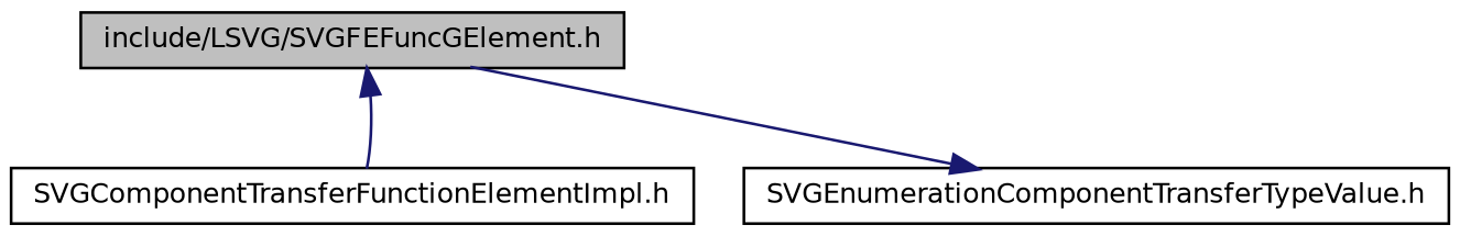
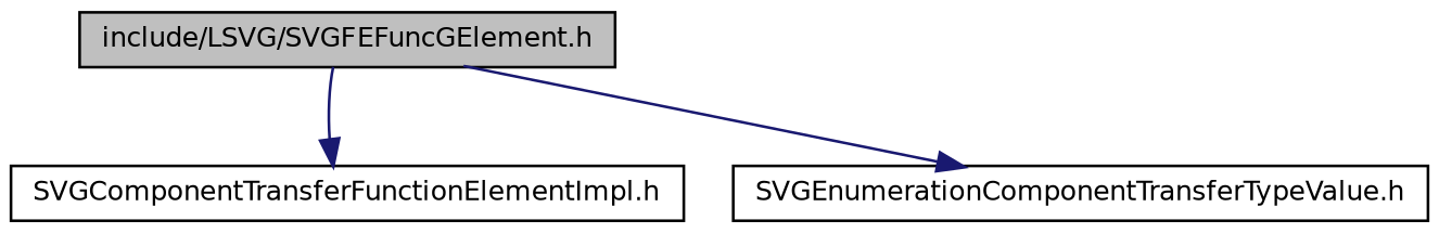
  digraph {
    node [color=black fillcolor=white fontname=Helvetica fontsize=10 shape=record style=filled]
    edge [color=midnightblue fontname=Helvetica fontsize=10 labelfontname=Helvetica labelfontsize=10 style=solid]
    n1 [fillcolor=grey75 fontcolor=black height=0.2 label="include/LSVG/SVGFEFuncGElement.h" width=0.4]
    n2 [height=0.2 label="SVGComponentTransferFunctionElementImpl.h" width=0.4]
    n3 [height=0.2 label="SVGEnumerationComponentTransferTypeValue.h" width=0.4]
-   n2 -> n1
+   n1 -> n2
    n1 -> n3
  }
